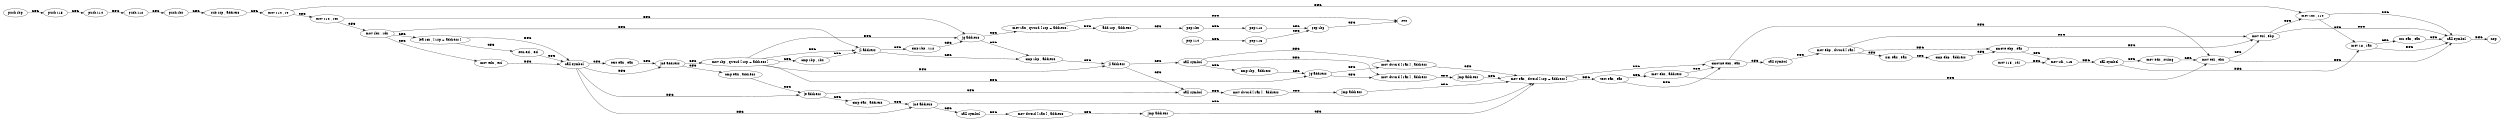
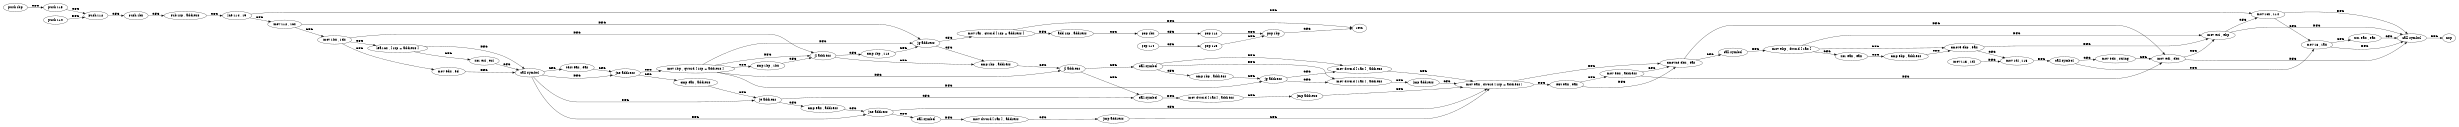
  digraph {
    rankdir=LR
    n1 [label="push rbp"]
    n2 [label="push r15"]
    n3 [label="push r14"]
    n4 [label="push r12"]
    n5 [label="push rbx"]
    n6 [label="sub rsp , address"]
-   n7 [label="mov r14 , r9"]
+   n7 [label="jne r14 , r9"]
    n8 [label="mov r12 , rcx"]
    n9 [label="mov rcx , r14"]
    n10 [label="mov rbx , rdx"]
    n11 [label="jg address"]
    n12 [label="mov r8 , rax"]
    n13 [label="call symbol"]
    n14 [label="mov edx , esi"]
    n15 [label="jl address"]
    n16 [label="lea rcx , [ rsp + address ]"]
    n17 [label="cmp rbp , address"]
    n18 [label="mov rax , qword [ rsp + address ]"]
    n19 [label="call symbol"]
    n20 [label="cmp rbp , r12"]
    n21 [label="mov r15 , rdi"]
    n22 [label="mov rdi , r15"]
    n23 [label="test eax , eax"]
    n24 [label="jne address"]
    n25 [label="je address"]
    n26 [label="jne address"]
-   n27 [label="retn esi , esi"]
+   n27 [label="xor esi , esi"]
    n28 [label="call symbol"]
    n29 [label="cmp eax , address"]
    n30 [label="mov rbp , qword [ rsp + address ]"]
    n31 [label="call symbol"]
    n32 [label="cmp eax , address"]
    n33 [label="mov eax , dword [ rsp + address ]"]
    n34 [label="call symbol"]
    n35 [label="cmp rbp , rbx"]
    n36 [label="jl address"]
    n37 [label="jg address"]
    n38 [label="call symbol"]
    n39 [label="mov dword [ rax ] , address"]
    n40 [label="mov dword [ rax ] , address"]
    n41 [label="mov dword [ rax ] , address"]
    n42 [label="jmp address"]
    n43 [label="test eax , eax"]
    n44 [label="cmovne ebx , eax"]
    n45 [label="mov ebx , address"]
    n46 [label="mov edi , ebx"]
    n47 [label="call symbol"]
    n48 [label="mov dword [ rax ] , address"]
    n49 [label="jmp address"]
    n50 [label="cmp rbp , address"]
    n51 [label="jmp address"]
    n52 [label="add rsp , address"]
    n53 [label=retn]
    n54 [label="pop rbx"]
    n55 [label="mov esi , ebp"]
    n56 [label="mov ebp , dword [ rax ]"]
    n57 [label="xor eax , eax"]
    n58 [label="cmove ebp , eax"]
    n59 [label="cmp ebp , address"]
    n60 [label="mov edx , string"]
    n61 [label="xor eax , eax"]
    n62 [label=nop]
    n63 [label="pop r12"]
    n64 [label="pop rbp"]
    n65 [label="pop r14"]
    n66 [label="pop r15"]
    n1 -> n2 [label=CFG]
-   n2 -> n3 [label=CFG]
+   n2 -> n4 [label=CFG]
    n3 -> n4 [label=DFG]
    n4 -> n5 [label=CFG]
    n5 -> n6 [label=CFG]
    n6 -> n7 [label=CFG]
    n7 -> n8 [label=CFG]
    n7 -> n9 [label=DFG]
    n8 -> n10 [label=CFG]
    n8 -> n11 [label=DFG]
    n9 -> n12 [label=CFG]
    n9 -> n13 [label=DFG]
    n10 -> n14 [label=CFG]
    n10 -> n15 [label=DFG]
    n10 -> n16 [label=CFG]
    n11 -> n17 [label=CFG]
    n11 -> n18 [label=CFG]
    n12 -> n13 [label=DFG]
    n12 -> n61 [label=CFG]
    n13 -> n62 [label=DFG]
    n14 -> n19 [label=DFG]
    n15 -> n17 [label=CFG]
    n15 -> n20 [label=CFG]
    n16 -> n19 [label=DFG]
    n16 -> n27 [label=CFG]
    n17 -> n36 [label=CFG]
    n18 -> n52 [label=DFG]
    n18 -> n53 [label=DFG]
    n19 -> n23 [label=CFG]
    n19 -> n24 [label=DFG]
    n19 -> n25 [label=DFG]
    n19 -> n26 [label=DFG]
    n20 -> n11 [label=CFG]
    n21 -> n22 [label=DFG]
    n22 -> n28 [label=DFG]
    n23 -> n24 [label=CFG]
    n24 -> n29 [label=CFG]
    n24 -> n30 [label=CFG]
    n25 -> n31 [label=CFG]
    n25 -> n32 [label=CFG]
    n26 -> n33 [label=CFG]
    n26 -> n34 [label=CFG]
    n27 -> n19 [label=CFG]
    n28 -> n12 [label=DFG]
    n28 -> n60 [label=CFG]
    n29 -> n25 [label=CFG]
    n30 -> n11 [label=DFG]
    n30 -> n15 [label=DFG]
    n30 -> n35 [label=CFG]
    n30 -> n36 [label=DFG]
    n30 -> n37 [label=DFG]
    n31 -> n41 [label=DFG]
    n32 -> n26 [label=CFG]
    n33 -> n43 [label=DFG]
    n33 -> n44 [label=DFG]
    n34 -> n48 [label=DFG]
    n35 -> n15 [label=CFG]
    n36 -> n31 [label=CFG]
    n36 -> n38 [label=CFG]
    n37 -> n39 [label=CFG]
    n37 -> n40 [label=CFG]
    n38 -> n39 [label=DFG]
    n38 -> n40 [label=DFG]
    n38 -> n50 [label=CFG]
    n39 -> n33 [label=CFG]
    n40 -> n51 [label=CFG]
    n41 -> n42 [label=CFG]
    n42 -> n33 [label=CFG]
    n43 -> n44 [label=DFG]
    n43 -> n45 [label=CFG]
    n44 -> n46 [label=DFG]
    n44 -> n47 [label=CFG]
    n45 -> n44 [label=CFG]
    n45 -> n46 [label=DFG]
    n46 -> n13 [label=DFG]
    n46 -> n55 [label=CFG]
    n47 -> n56 [label=DFG]
    n48 -> n49 [label=CFG]
    n49 -> n33 [label=CFG]
    n50 -> n37 [label=CFG]
    n51 -> n33 [label=CFG]
    n52 -> n54 [label=CFG]
    n54 -> n63 [label=CFG]
    n55 -> n9 [label=CFG]
    n55 -> n13 [label=DFG]
    n56 -> n55 [label=DFG]
    n56 -> n57 [label=CFG]
    n56 -> n58 [label=DFG]
    n57 -> n59 [label=CFG]
    n58 -> n22 [label=CFG]
    n58 -> n55 [label=DFG]
    n59 -> n58 [label=CFG]
    n60 -> n46 [label=CFG]
    n61 -> n13 [label=CFG]
    n63 -> n64 [label=CFG]
    n64 -> n53 [label=CFG]
    n65 -> n66 [label=CFG]
    n66 -> n64 [label=CFG]
  }
